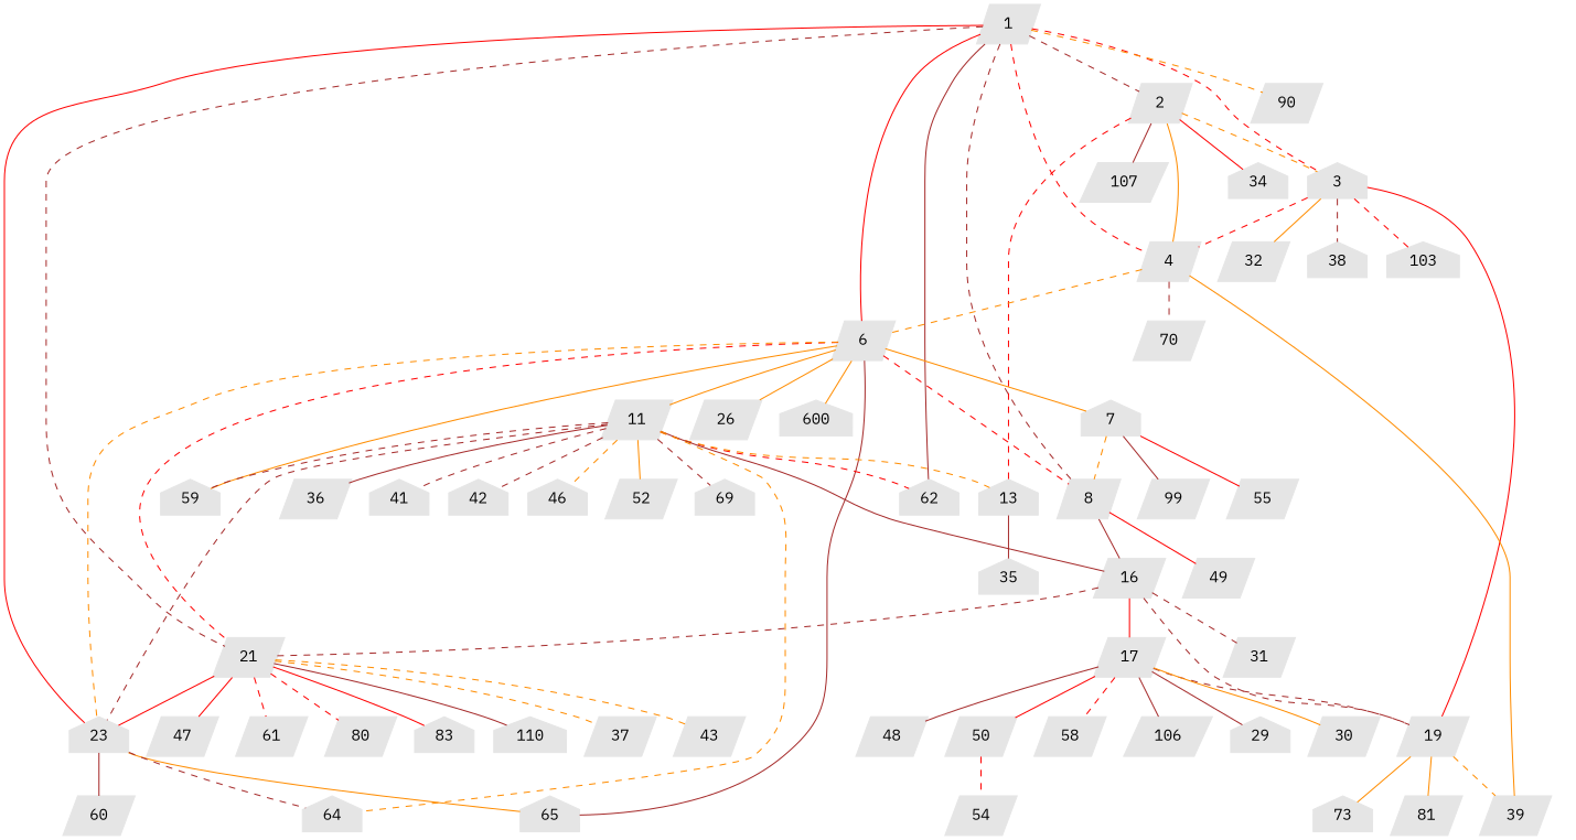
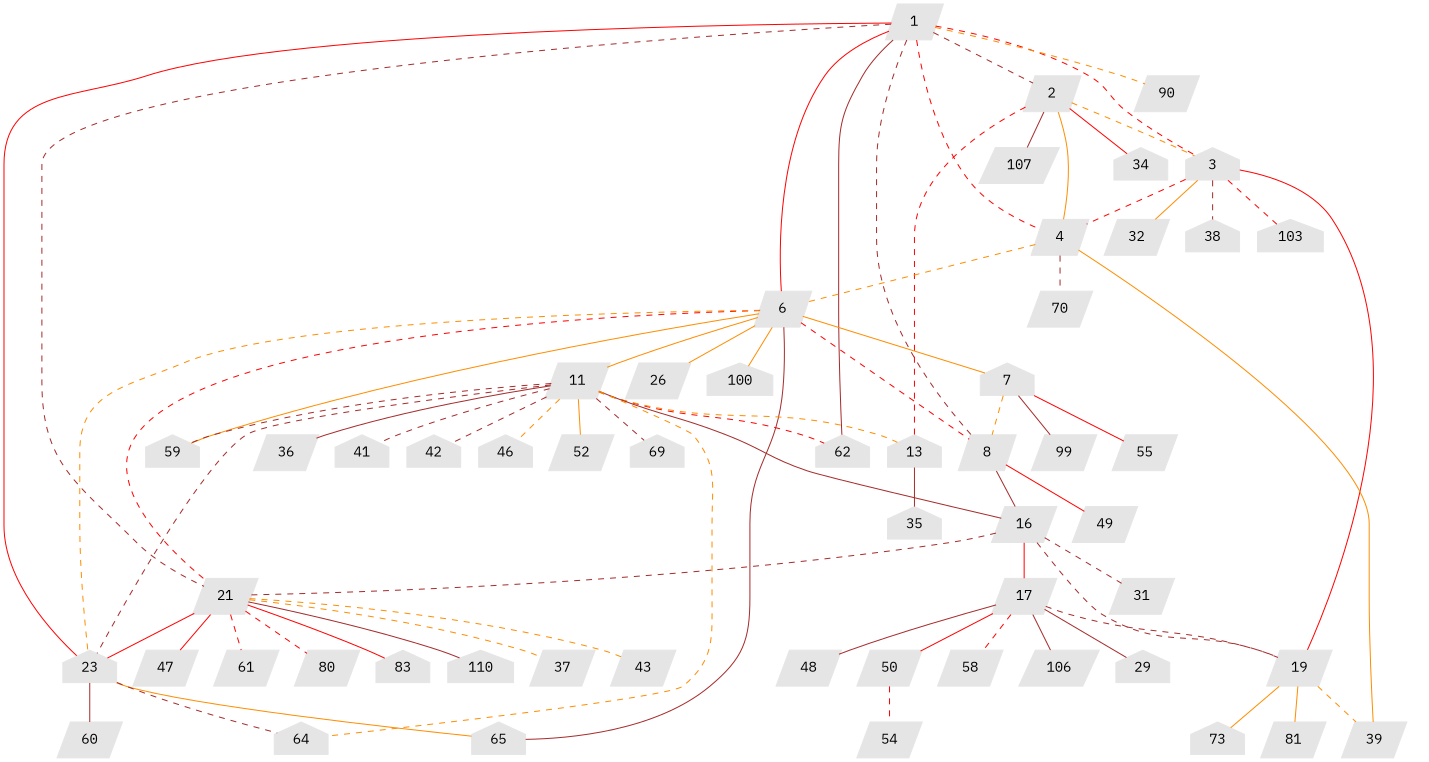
  graph {
    fontname="IBM Plex Mono"
    node [color=gray90 fontname="IBM Plex Mono" shape=parallelogram style=filled]
    edge [color=brown fontname="IBM Plex Mono" style=dashed]
    1
    2
    3 [shape=house super="+44+85+5+33"]
    4
    6 [super="+68+56+104+9+57"]
    8
    21 [super="+22+96+66+63+24+53"]
    23 [shape=house super="+93+102"]
    62 [shape=house]
    90 [super="+94"]
    13 [shape=house super="+78"]
    34 [shape=house]
    107
    19
    32
    38 [shape=house]
    103 [shape=house super="+105"]
    39 [super="+45"]
    70
    7 [shape=house]
    11 [super="+15+12+14"]
    26
    59 [shape=house]
    65 [shape=house super="+76"]
-   100 [shape=house label=600]
+   100 [shape=house]
    16
    49
    37
    43
    47
    61
    80
    83 [shape=house]
    110 [shape=house]
    64 [shape=house super="+72+88+112"]
    60
    35 [shape=house]
    73 [shape=house]
    81
    55
    n41 [label=99]
    36
    41 [shape=house]
    42 [shape=house]
    46 [shape=house]
    52
    69 [shape=house]
    17 [super="+18+20"]
    31
    29 [shape=house super="+51"]
-   30
    48
    50 [super="+82"]
    58
    106
    54
    1 -- 2
    1 -- 3 [color=red weight=2]
    1 -- 4 [color=red]
    1 -- 6 [color=red style=solid]
    1 -- 8
    1 -- 21
    1 -- 23 [color=red style=solid]
    1 -- 62 [style=solid]
    1 -- 90 [color=darkorange]
    2 -- 3 [color=darkorange weight=2]
    2 -- 4 [color=darkorange style=solid]
    2 -- 13 [color=red]
    2 -- 34 [color=red style=solid]
    2 -- 107 [style=solid]
    3 -- 4 [color=red weight=2]
    3 -- 19 [color=red style=solid]
    3 -- 32 [color=darkorange style=solid]
    3 -- 38
    3 -- 103 [color=red]
    4 -- 6 [color=darkorange]
    4 -- 39 [color=darkorange style=solid]
    4 -- 70
    6 -- 8 [color=red weight=3]
    6 -- 21 [color=red]
    6 -- 23 [color=darkorange]
    6 -- 7 [color=darkorange style=solid weight=3]
    6 -- 11 [color=darkorange style=solid weight=2]
    6 -- 26 [color=darkorange style=solid]
    6 -- 59 [color=darkorange style=solid]
    6 -- 65 [style=solid]
    6 -- 100 [color=darkorange style=solid]
    8 -- 16 [style=solid]
    8 -- 49 [color=red style=solid]
    21 -- 23 [color=red style=solid weight=4]
    21 -- 37 [color=darkorange]
    21 -- 43 [color=darkorange]
    21 -- 47 [color=red style=solid]
    21 -- 61 [color=red]
    21 -- 80 [color=red]
    21 -- 83 [color=red style=solid]
    21 -- 110 [style=solid]
    23 -- 65 [color=darkorange style=solid]
    23 -- 64
    23 -- 60 [style=solid]
    13 -- 35 [style=solid]
    19 -- 39 [color=darkorange]
    19 -- 73 [color=darkorange style=solid]
    19 -- 81 [color=darkorange style=solid]
    7 -- 8 [color=darkorange]
    7 -- 55 [color=red style=solid]
    7 -- n41 [style=solid]
    11 -- 23
    11 -- 62 [color=red]
    11 -- 13 [color=darkorange weight=4]
    11 -- 59
    11 -- 16 [style=solid]
    11 -- 64 [color=darkorange]
    11 -- 36 [style=solid]
    11 -- 41
    11 -- 42
    11 -- 46 [color=darkorange]
    11 -- 52 [color=darkorange style=solid]
    11 -- 69
    16 -- 21
    16 -- 19
    16 -- 17 [color=red style=solid weight=3]
    16 -- 31
    17 -- 19 [weight=3]
    17 -- 29 [style=solid]
-   17 -- 30 [color=darkorange style=solid]
    17 -- 48 [style=solid]
    17 -- 50 [color=red style=solid]
    17 -- 58 [color=red]
    17 -- 106 [style=solid]
    50 -- 54 [color=red]
  }
